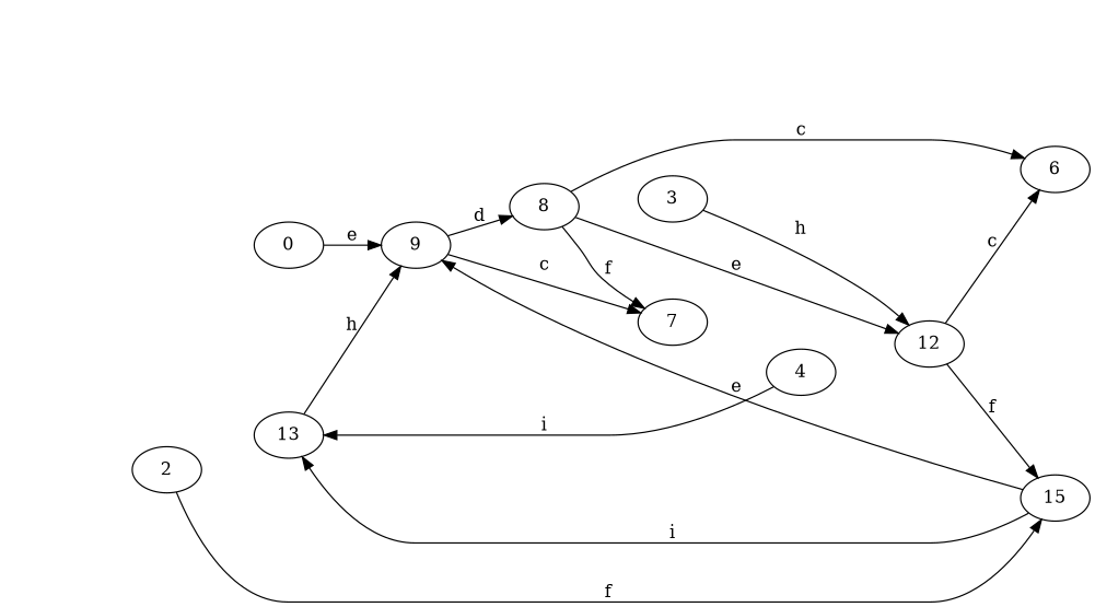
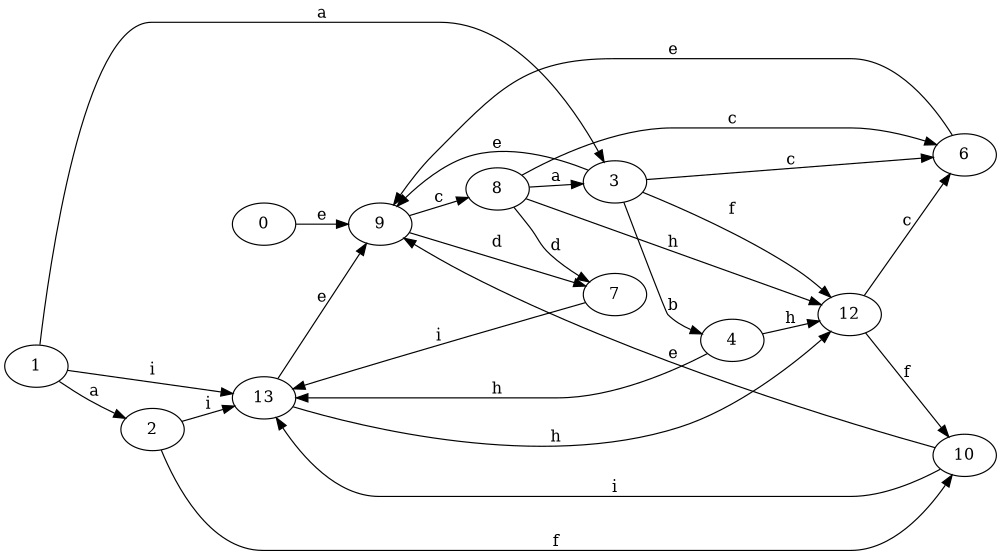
  strict digraph {
    rankdir=LR
+   1
    2
    3
    13
-   10 [label=15]
+   10
    4
    6
    9
    12
    7
    8
    0
+   1 -> 2 [label=a]
+   1 -> 3 [label=a]
+   1 -> 13 [label=i]
+   2 -> 13 [label=i]
    2 -> 10 [label=f]
-   3 -> 12 [label=h]
-   13 -> 9 [label=h]
+   3 -> 4 [label=b]
+   3 -> 6 [label=c]
+   3 -> 9 [label=e]
+   3 -> 12 [label=f]
+   13 -> 9 [label=e]
+   13 -> 12 [label=h]
    10 -> 13 [label=i]
    10 -> 9 [label=e]
-   4 -> 13 [label=i]
-   9 -> 7 [label=c]
-   9 -> 8 [label=d]
+   4 -> 13 [label=h]
+   4 -> 12 [label=h]
+   6 -> 9 [label=e]
+   9 -> 7 [label=d]
+   9 -> 8 [label=c]
    12 -> 10 [label=f]
    12 -> 6 [label=c]
+   7 -> 13 [label=i]
+   8 -> 3 [label=a]
    8 -> 6 [label=c]
-   8 -> 12 [label=e]
-   8 -> 7 [label=f]
+   8 -> 12 [label=h]
+   8 -> 7 [label=d]
    0 -> 9 [label=e]
  }
